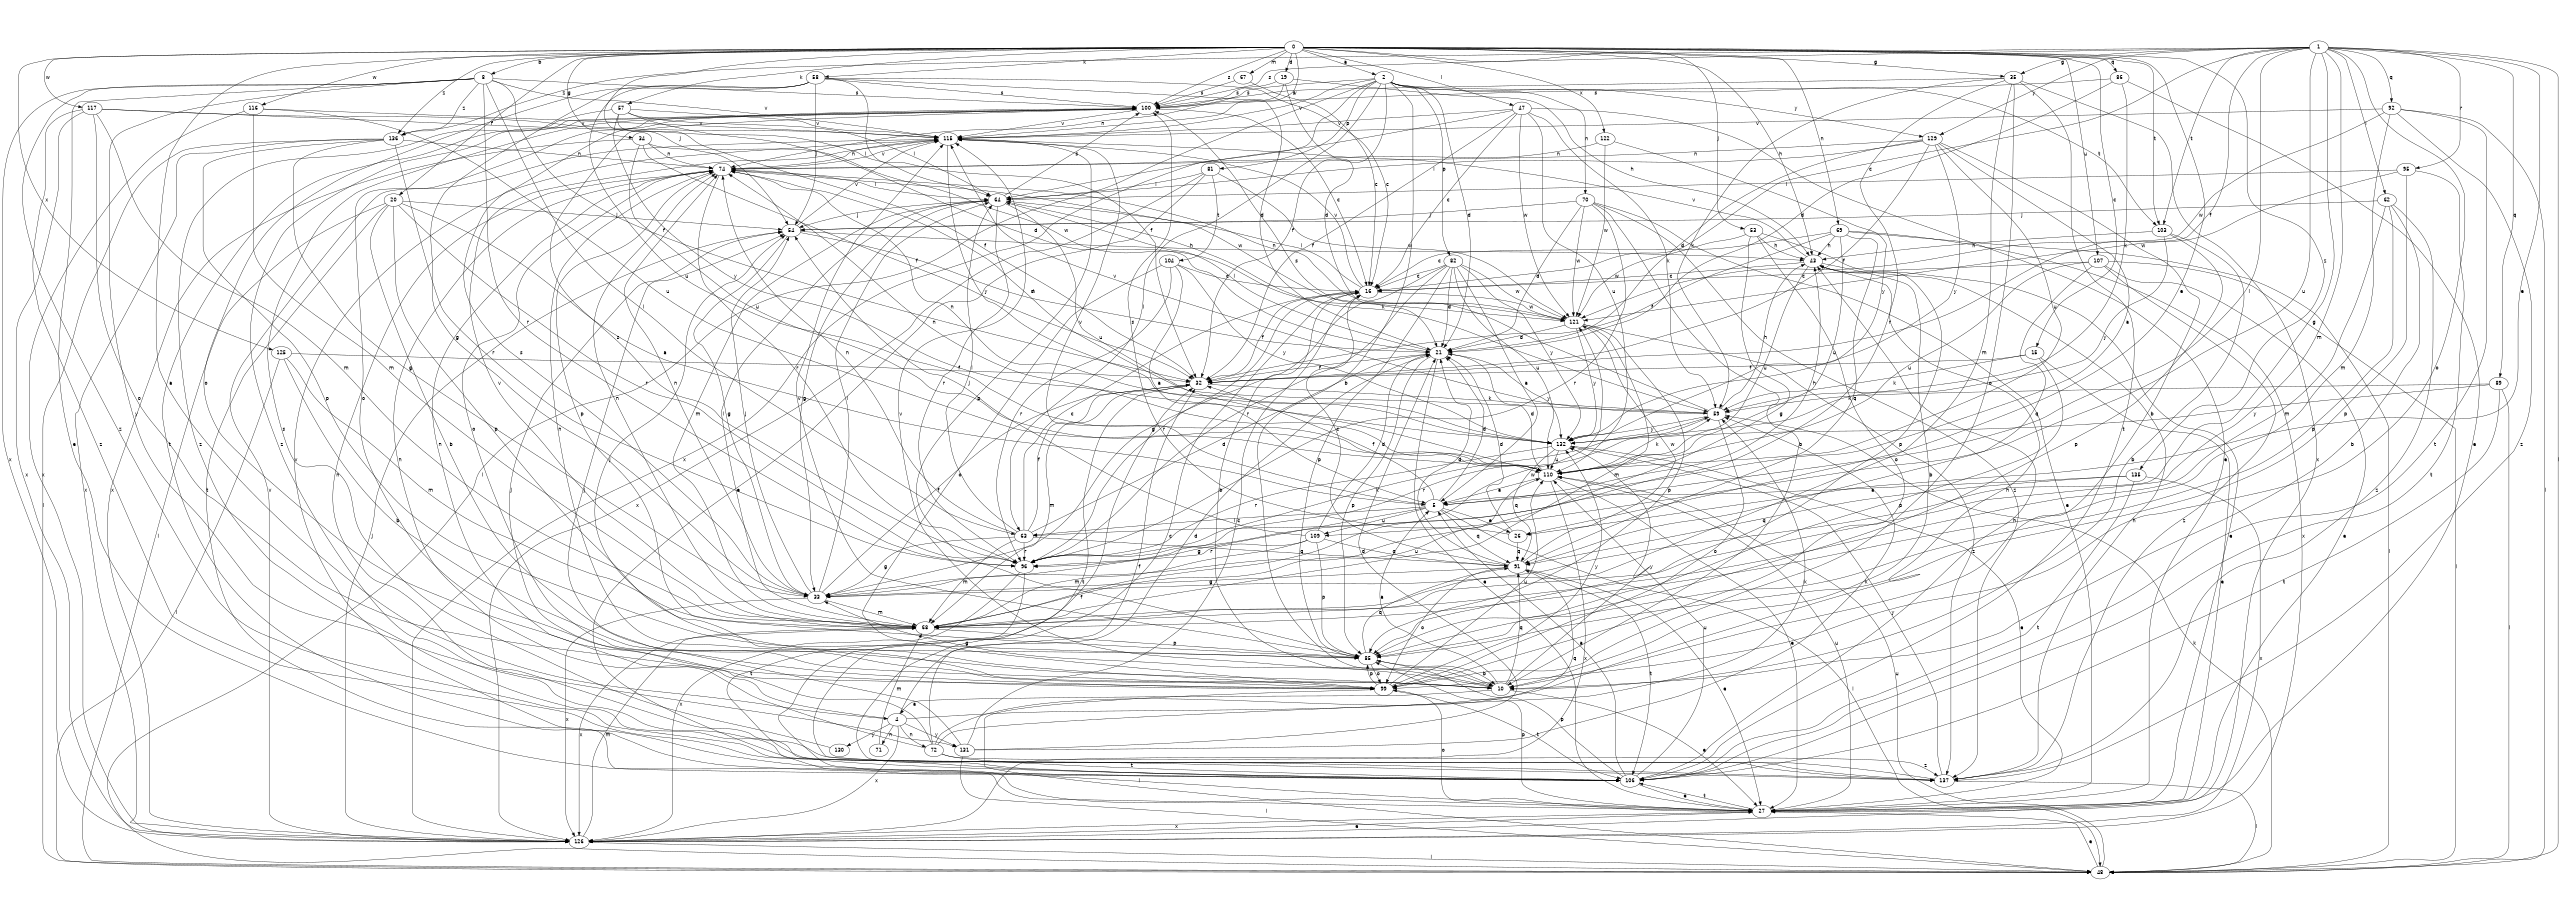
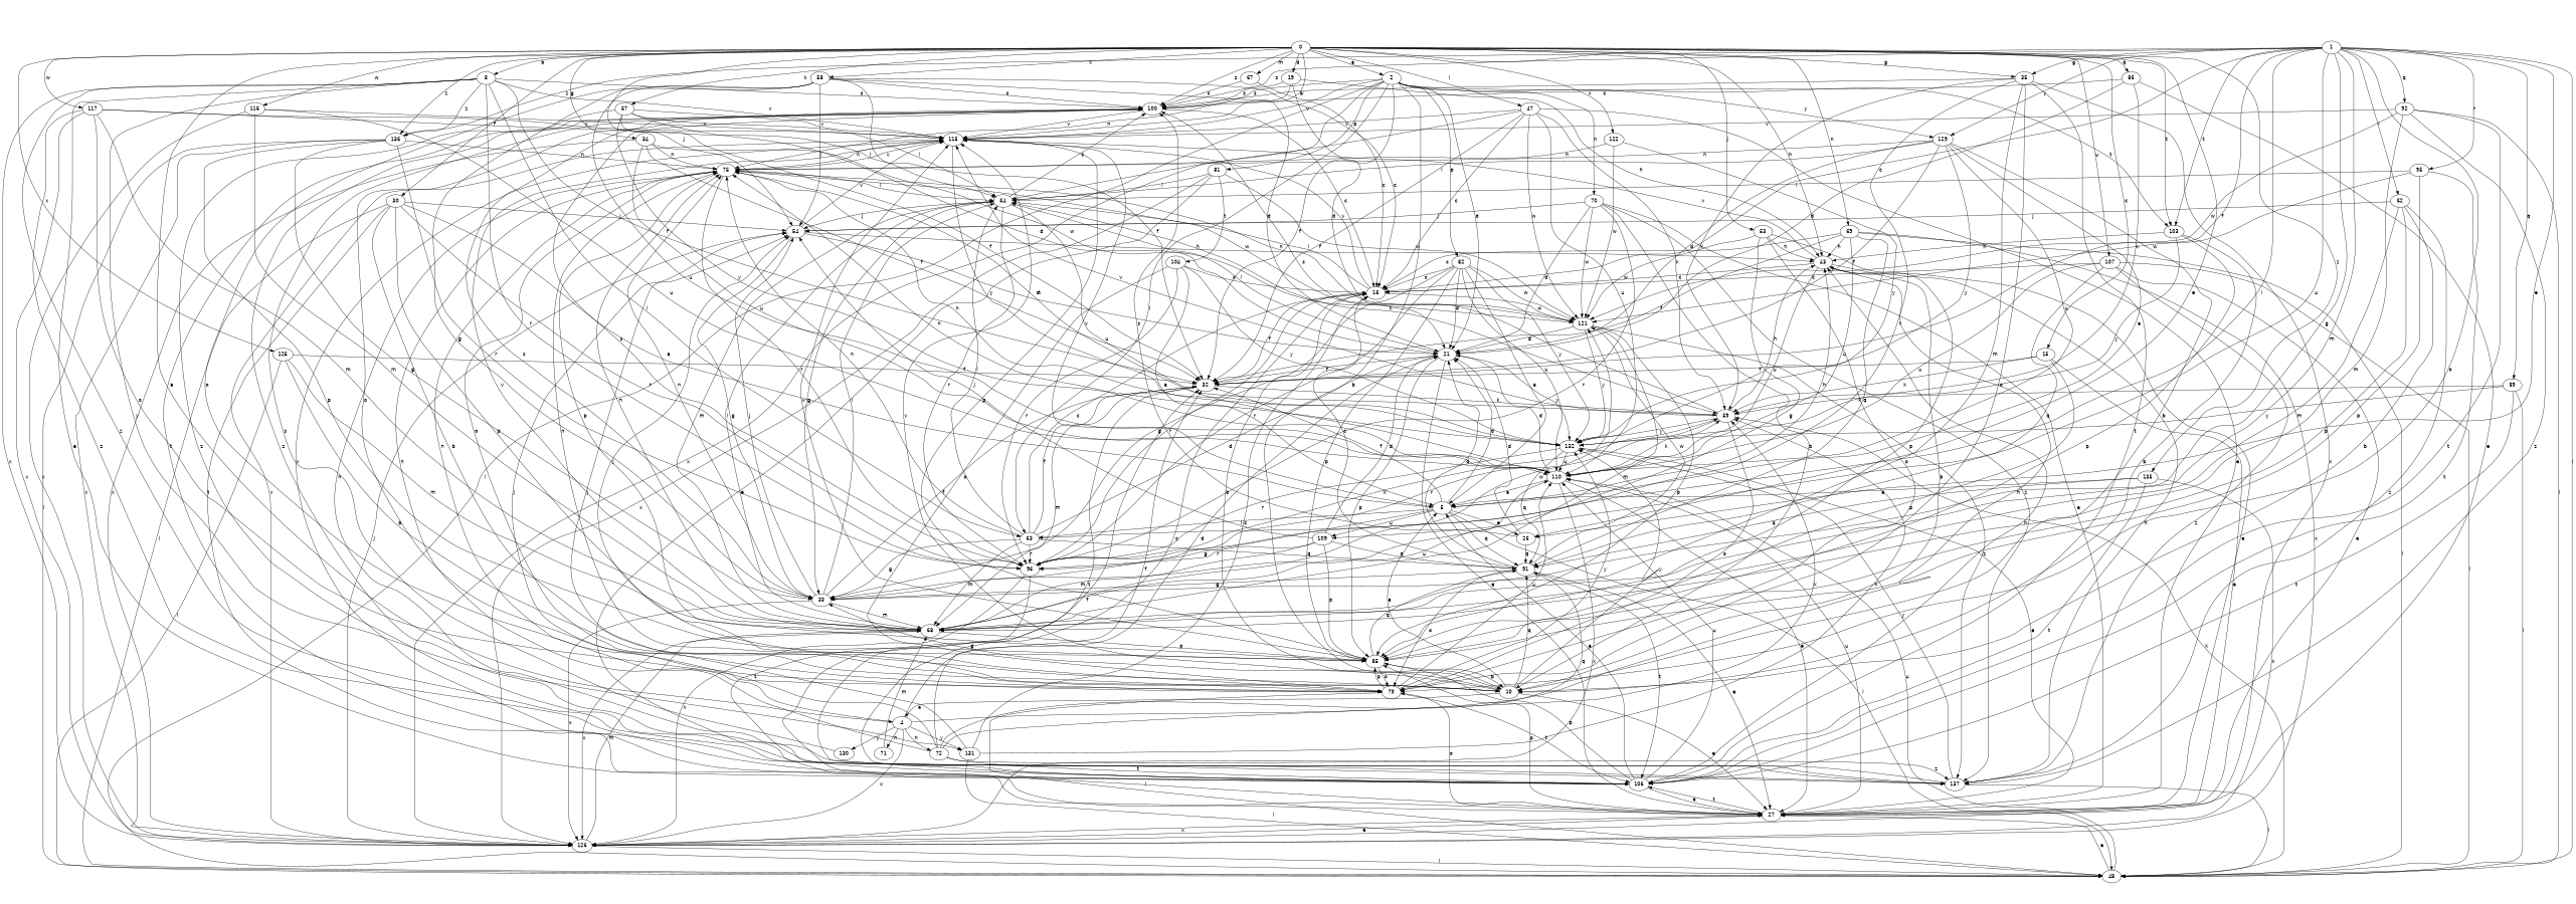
  strict digraph {
    fontname="DejaVu Sans"
    node [fontname="DejaVu Sans"]
    edge [fontname="DejaVu Sans"]
    0
    2
    4
    8
    15
    19
    26
-   30 [label=20]
+   30
    34
    35
    43
    47
    53
    54
    57
    58
    67
    69
    86
    100
    103
    107
    115
    116
    117
    122
    125
    135
    136
    32
    48
    63
    129
    10
    21
    70
    81
    82
    126
    71
    72
-   74
+   74 [label=75]
    130
    131
    27
    96
    137
    59
    85
    91
    5
    106
    121
    110
    68
-   79 [label=99]
+   79
    16
    64
    n59 [label=33]
    132
    1
    62
    89
    n64 [label=92]
    95
    109
    104
    0 -> 2 [label=a]
    0 -> 4 [label=a]
    0 -> 8 [label=b]
    0 -> 15 [label=c]
    0 -> 19 [label=d]
    0 -> 26 [label=e]
    0 -> 30 [label=f]
    0 -> 34 [label=g]
    0 -> 35 [label=g]
    0 -> 43 [label=h]
    0 -> 47 [label=i]
    0 -> 53 [label=j]
    0 -> 54 [label=j]
    0 -> 57 [label=k]
    0 -> 58 [label=k]
    0 -> 67 [label=m]
    0 -> 69 [label=n]
    0 -> 86 [label=q]
    0 -> 100 [label=s]
    0 -> 103 [label=t]
    0 -> 107 [label=u]
    0 -> 115 [label=v]
    0 -> 116 [label=w]
    0 -> 117 [label=w]
    0 -> 122 [label=x]
    0 -> 125 [label=x]
    0 -> 135 [label=z]
    0 -> 136 [label=z]
    2 -> 100 [label=s]
    2 -> 103 [label=t]
    2 -> 115 [label=v]
    2 -> 32 [label=f]
    2 -> 48 [label=i]
    2 -> 63 [label=l]
    2 -> 129 [label=y]
    2 -> 10 [label=b]
    2 -> 21 [label=d]
    2 -> 70 [label=n]
    2 -> 81 [label=p]
    2 -> 82 [label=p]
    2 -> 126 [label=x]
    4 -> 43 [label=h]
    4 -> 21 [label=d]
    4 -> 126 [label=x]
    4 -> 71 [label=n]
    4 -> 72 [label=n]
    4 -> 74 [label=n]
    4 -> 130 [label=y]
    4 -> 131 [label=y]
    8 -> 100 [label=s]
    8 -> 115 [label=v]
    8 -> 136 [label=z]
    8 -> 32 [label=f]
    8 -> 63 [label=l]
    8 -> 126 [label=x]
    8 -> 131 [label=y]
    8 -> 27 [label=e]
    8 -> 96 [label=r]
    8 -> 137 [label=z]
    15 -> 32 [label=f]
    15 -> 27 [label=e]
    15 -> 59 [label=k]
    15 -> 85 [label=p]
    19 -> 43 [label=h]
    19 -> 100 [label=s]
    19 -> 21 [label=d]
    19 -> 74 [label=n]
    26 -> 100 [label=s]
    26 -> 21 [label=d]
    26 -> 91 [label=q]
    30 -> 54 [label=j]
    30 -> 48 [label=i]
    30 -> 10 [label=b]
    30 -> 96 [label=r]
    30 -> 85 [label=p]
    30 -> 5 [label=a]
    30 -> 106 [label=t]
    34 -> 32 [label=f]
    34 -> 126 [label=x]
    34 -> 74 [label=n]
    34 -> 121 [label=w]
    34 -> 110 [label=u]
    35 -> 100 [label=s]
    35 -> 126 [label=x]
    35 -> 96 [label=r]
    35 -> 59 [label=k]
    35 -> 106 [label=t]
    35 -> 68 [label=m]
    35 -> 79 [label=o]
    43 -> 115 [label=v]
    43 -> 10 [label=b]
    43 -> 27 [label=e]
    43 -> 110 [label=u]
    43 -> 16 [label=c]
    47 -> 115 [label=v]
    47 -> 32 [label=f]
    47 -> 27 [label=e]
    47 -> 59 [label=k]
    47 -> 121 [label=w]
    47 -> 110 [label=u]
    47 -> 16 [label=c]
    47 -> 64 [label=l]
    53 -> 43 [label=h]
    53 -> 85 [label=p]
    53 -> 121 [label=w]
    53 -> 79 [label=o]
    53 -> n59 [label=g]
    54 -> 43 [label=h]
    54 -> 115 [label=v]
    54 -> 21 [label=d]
    54 -> n59 [label=g]
    57 -> 115 [label=v]
    57 -> 32 [label=f]
    57 -> 21 [label=d]
    57 -> 137 [label=z]
    57 -> 64 [label=l]
    57 -> 132 [label=y]
    58 -> 54 [label=j]
    58 -> 100 [label=s]
    58 -> 32 [label=f]
    58 -> 21 [label=d]
    58 -> 110 [label=u]
    58 -> 79 [label=o]
    58 -> 16 [label=c]
    58 -> n59 [label=g]
    67 -> 100 [label=s]
    67 -> 16 [label=c]
    69 -> 43 [label=h]
    69 -> 32 [label=f]
    69 -> 48 [label=i]
    69 -> 126 [label=x]
    69 -> 91 [label=q]
    69 -> 110 [label=u]
    69 -> 16 [label=c]
    86 -> 100 [label=s]
    86 -> 21 [label=d]
    86 -> 27 [label=e]
    86 -> 59 [label=k]
    100 -> 115 [label=v]
    100 -> 137 [label=z]
    100 -> 106 [label=t]
    100 -> 79 [label=o]
    100 -> 16 [label=c]
    103 -> 43 [label=h]
    103 -> 10 [label=b]
    103 -> 85 [label=p]
    103 -> 132 [label=y]
    107 -> 48 [label=i]
    107 -> 27 [label=e]
    107 -> 137 [label=z]
    107 -> 91 [label=q]
    107 -> 110 [label=u]
    107 -> 16 [label=c]
    115 -> 74 [label=n]
    115 -> 85 [label=p]
    115 -> 132 [label=y]
    116 -> 115 [label=v]
    116 -> 126 [label=x]
    116 -> 110 [label=u]
    116 -> 68 [label=m]
    117 -> 115 [label=v]
    117 -> 126 [label=x]
    117 -> 137 [label=z]
    117 -> 68 [label=m]
    117 -> 79 [label=o]
    117 -> 64 [label=l]
    122 -> 74 [label=n]
    122 -> 121 [label=w]
    122 -> 132 [label=y]
    125 -> 32 [label=f]
    125 -> 48 [label=i]
    125 -> 10 [label=b]
    125 -> 68 [label=m]
    135 -> 126 [label=x]
    135 -> 91 [label=q]
    135 -> 5 [label=a]
    135 -> 106 [label=t]
    136 -> 48 [label=i]
    136 -> 126 [label=x]
    136 -> 74 [label=n]
    136 -> 96 [label=r]
    136 -> 85 [label=p]
    136 -> n59 [label=g]
    32 -> 59 [label=k]
    32 -> 106 [label=t]
    32 -> 68 [label=m]
    48 -> 27 [label=e]
    48 -> 59 [label=k]
    48 -> 110 [label=u]
    63 -> 32 [label=f]
    63 -> 21 [label=d]
    63 -> 74 [label=n]
    63 -> 96 [label=r]
    63 -> 91 [label=q]
    63 -> 68 [label=m]
    63 -> 16 [label=c]
    63 -> 64 [label=l]
    63 -> n59 [label=g]
    129 -> 32 [label=f]
    129 -> 10 [label=b]
    129 -> 21 [label=d]
    129 -> 74 [label=n]
    129 -> 5 [label=a]
    129 -> 110 [label=u]
    129 -> 64 [label=l]
    129 -> 132 [label=y]
    10 -> 4 [label=a]
    10 -> 115 [label=v]
    10 -> 74 [label=n]
    10 -> 27 [label=e]
    10 -> 91 [label=q]
    10 -> 5 [label=a]
    10 -> n59 [label=g]
    10 -> 132 [label=y]
    21 -> 32 [label=f]
    21 -> 27 [label=e]
    21 -> 85 [label=p]
    21 -> 64 [label=l]
    21 -> 132 [label=y]
    70 -> 54 [label=j]
    70 -> 10 [label=b]
    70 -> 21 [label=d]
    70 -> 27 [label=e]
    70 -> 96 [label=r]
    70 -> 137 [label=z]
    70 -> 121 [label=w]
    81 -> 126 [label=x]
    81 -> 27 [label=e]
    81 -> 121 [label=w]
    81 -> 64 [label=l]
    81 -> 104 [label=t]
    82 -> 21 [label=d]
    82 -> 96 [label=r]
    82 -> 85 [label=p]
    82 -> 5 [label=a]
    82 -> 121 [label=w]
    82 -> 110 [label=u]
    82 -> 16 [label=c]
    82 -> n59 [label=g]
    82 -> 132 [label=y]
    126 -> 54 [label=j]
    126 -> 115 [label=v]
    126 -> 48 [label=i]
    126 -> 27 [label=e]
    126 -> 68 [label=m]
    71 -> 68 [label=m]
    72 -> 54 [label=j]
    72 -> 32 [label=f]
    72 -> 74 [label=n]
    72 -> 137 [label=z]
    72 -> 59 [label=k]
    72 -> 91 [label=q]
    72 -> 106 [label=t]
    74 -> 115 [label=v]
    74 -> 96 [label=r]
    74 -> 85 [label=p]
    74 -> 121 [label=w]
    74 -> 79 [label=o]
    74 -> 64 [label=l]
    130 -> 100 [label=s]
    131 -> 54 [label=j]
    131 -> 48 [label=i]
-   131 -> 21 [label=d]
    131 -> 59 [label=k]
    131 -> 16 [label=c]
    27 -> 32 [label=f]
    27 -> 126 [label=x]
    27 -> 85 [label=p]
    27 -> 106 [label=t]
    27 -> 110 [label=u]
    27 -> 79 [label=o]
    96 -> 100 [label=s]
    96 -> 126 [label=x]
    96 -> 59 [label=k]
    96 -> 106 [label=t]
    137 -> 43 [label=h]
    137 -> 48 [label=i]
    137 -> 74 [label=n]
    137 -> 132 [label=y]
    59 -> 43 [label=h]
    59 -> 100 [label=s]
    59 -> 115 [label=v]
    59 -> 74 [label=n]
    59 -> 96 [label=r]
    59 -> 79 [label=o]
    59 -> 132 [label=y]
    85 -> 115 [label=v]
    85 -> 10 [label=b]
    85 -> 91 [label=q]
    85 -> 79 [label=o]
    91 -> 21 [label=d]
    91 -> 27 [label=e]
    91 -> 106 [label=t]
    91 -> 121 [label=w]
    91 -> 79 [label=o]
    91 -> 16 [label=c]
    91 -> n59 [label=g]
    5 -> 26 [label=e]
    5 -> 43 [label=h]
    5 -> 115 [label=v]
    5 -> 32 [label=f]
    5 -> 48 [label=i]
    5 -> 63 [label=l]
    5 -> 21 [label=d]
    5 -> 91 [label=q]
    5 -> n59 [label=g]
    5 -> 109 [label=u]
    106 -> 43 [label=h]
    106 -> 115 [label=v]
    106 -> 27 [label=e]
    106 -> 85 [label=p]
    106 -> 5 [label=a]
    106 -> 110 [label=u]
    106 -> 16 [label=c]
    121 -> 21 [label=d]
    121 -> 74 [label=n]
    121 -> 137 [label=z]
    121 -> 85 [label=p]
    121 -> 68 [label=m]
    121 -> 132 [label=y]
    110 -> 21 [label=d]
    110 -> 126 [label=x]
    110 -> 74 [label=n]
    110 -> 27 [label=e]
    110 -> 59 [label=k]
    110 -> 5 [label=a]
    68 -> 115 [label=v]
    68 -> 126 [label=x]
    68 -> 74 [label=n]
    68 -> 85 [label=p]
    68 -> 121 [label=w]
    68 -> 110 [label=u]
    68 -> 64 [label=l]
    79 -> 54 [label=j]
    79 -> 48 [label=i]
    79 -> 85 [label=p]
    79 -> 106 [label=t]
    79 -> 110 [label=u]
    79 -> 132 [label=y]
    16 -> 115 [label=v]
    16 -> 32 [label=f]
    16 -> 10 [label=b]
    16 -> 96 [label=r]
    16 -> 121 [label=w]
    16 -> 64 [label=l]
    64 -> 54 [label=j]
    64 -> 100 [label=s]
    64 -> 96 [label=r]
    64 -> 59 [label=k]
    64 -> 110 [label=u]
    64 -> 68 [label=m]
    64 -> n59 [label=g]
    n59 -> 54 [label=j]
    n59 -> 100 [label=s]
    n59 -> 32 [label=f]
    n59 -> 126 [label=x]
    n59 -> 74 [label=n]
    n59 -> 68 [label=m]
    n59 -> 64 [label=l]
    132 -> 74 [label=n]
    132 -> 27 [label=e]
    132 -> 96 [label=r]
    132 -> 91 [label=q]
    132 -> 110 [label=u]
    1 -> 26 [label=e]
    1 -> 35 [label=g]
    1 -> 100 [label=s]
    1 -> 103 [label=t]
    1 -> 136 [label=z]
    1 -> 32 [label=f]
    1 -> 48 [label=i]
    1 -> 63 [label=l]
    1 -> 129 [label=y]
    1 -> 68 [label=m]
    1 -> 79 [label=o]
    1 -> 16 [label=c]
    1 -> n59 [label=g]
    1 -> 62 [label=l]
    1 -> 89 [label=q]
    1 -> n64 [label=q]
    1 -> 95 [label=r]
    1 -> 109 [label=u]
    62 -> 54 [label=j]
    62 -> 10 [label=b]
    62 -> 137 [label=z]
    62 -> 85 [label=p]
    62 -> 68 [label=m]
    89 -> 48 [label=i]
    89 -> 59 [label=k]
    89 -> 106 [label=t]
    89 -> 132 [label=y]
    n64 -> 115 [label=v]
    n64 -> 48 [label=i]
    n64 -> 137 [label=z]
    n64 -> 106 [label=t]
    n64 -> 121 [label=w]
    n64 -> 68 [label=m]
    95 -> 85 [label=p]
    95 -> 106 [label=t]
    95 -> 121 [label=w]
    95 -> 64 [label=l]
    109 -> 54 [label=j]
    109 -> 21 [label=d]
    109 -> 96 [label=r]
    109 -> 85 [label=p]
    109 -> 91 [label=q]
    109 -> 68 [label=m]
    104 -> 96 [label=r]
    104 -> 5 [label=a]
    104 -> 79 [label=o]
    104 -> 16 [label=c]
    104 -> 132 [label=y]
  }
